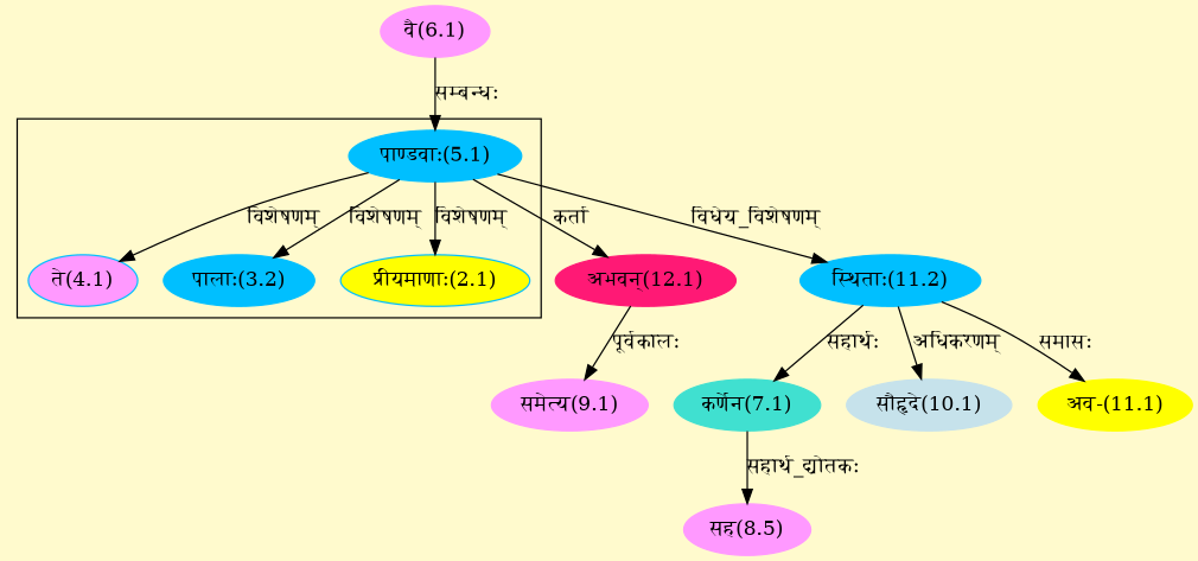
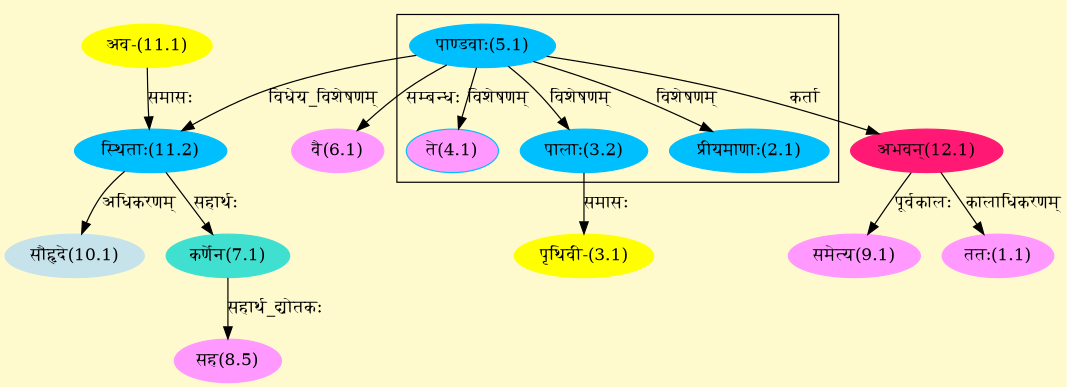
  digraph {
    bgcolor=lemonchiffon1
    compound=true
    rankdir=BT
    node [color="#00BFFF" style=filled]
    edge [dir=back]
-   n1 [label="प्रीयमाणाः(2.1)" fillcolor="#FFFF00"]
+   n1 [label="प्रीयमाणाः(2.1)"]
    n2 [label="पाण्डवाः(5.1)"]
    n3 [label="पालाः(3.2)"]
    n4 [fillcolor="#FF99FF" label="ते(4.1)"]
    n5 [color="#FF1975" label="अभवन्(12.1)"]
+   n6 [color="#FF99FF" label="ततः(1.1)"]
+   n7 [color="#FFFF00" label="पृथिवी-(3.1)"]
    n8 [color="#FF99FF" label="वै(6.1)"]
    n9 [color="#40E0D0" label="कर्णेन(7.1)"]
    n10 [label="स्थिताः(11.2)"]
    n11 [color="#FF99FF" label="सह(8.5)"]
    n12 [color="#FF99FF" label="समेत्य(9.1)"]
    n13 [color="#C6E2EB" label="सौहृदे(10.1)"]
    n14 [color="#FFFF00" label="अव-(11.1)"]
    subgraph cluster_1 {
      n1
      n2
      n3
      n4
    }
    n1 -> n2 [label="विशेषणम्"]
    n3 -> n2 [label="विशेषणम्"]
    n4 -> n2 [label="विशेषणम्"]
    n5 -> n2 [label="कर्ता"]
-   n2 -> n8 [label="सम्बन्धः"]
+   n6 -> n5 [label="कालाधिकरणम्"]
+   n7 -> n3 [label="समासः"]
+   n8 -> n2 [label="सम्बन्धः"]
    n9 -> n10 [label="सहार्थः"]
    n10 -> n2 [label="विधेय_विशेषणम्"]
    n11 -> n9 [label="सहार्थ_द्योतकः"]
    n12 -> n5 [label="पूर्वकालः"]
    n13 -> n10 [label="अधिकरणम्"]
-   n14 -> n10 [label="समासः"]
+   n10 -> n14 [label="समासः"]
  }
